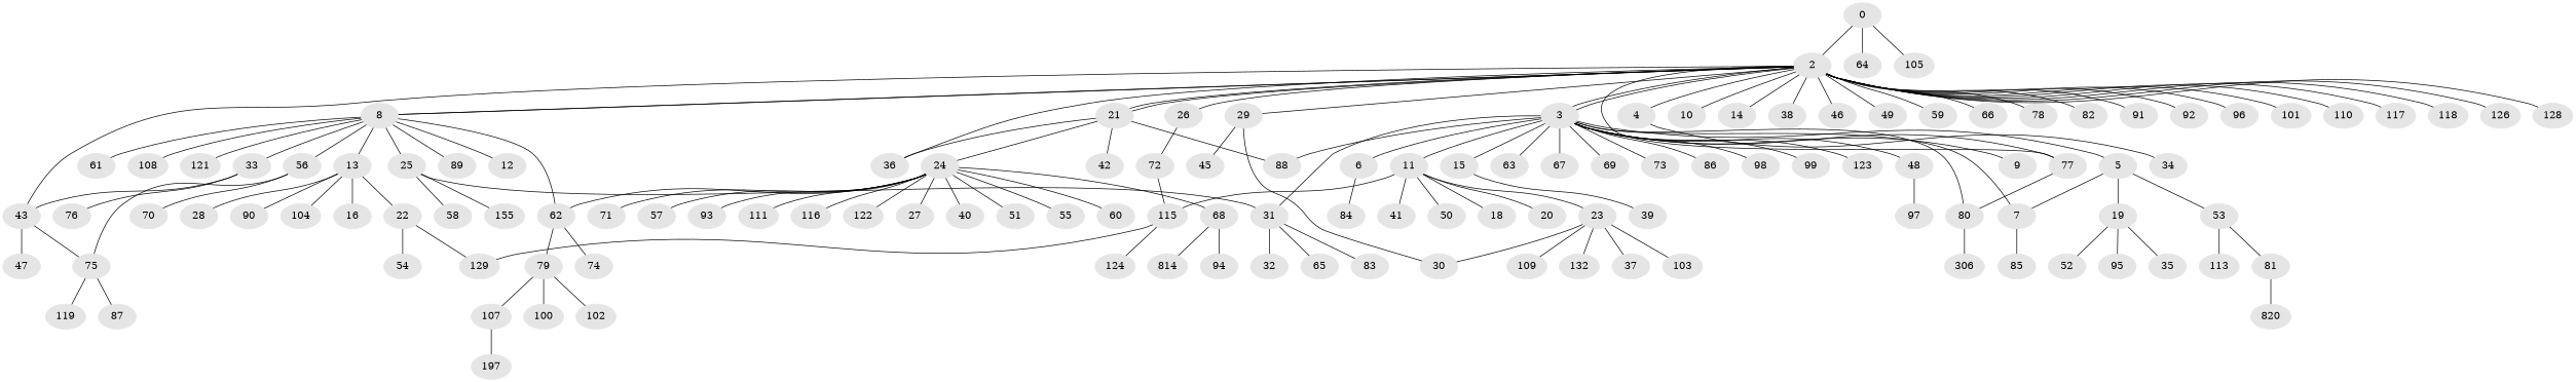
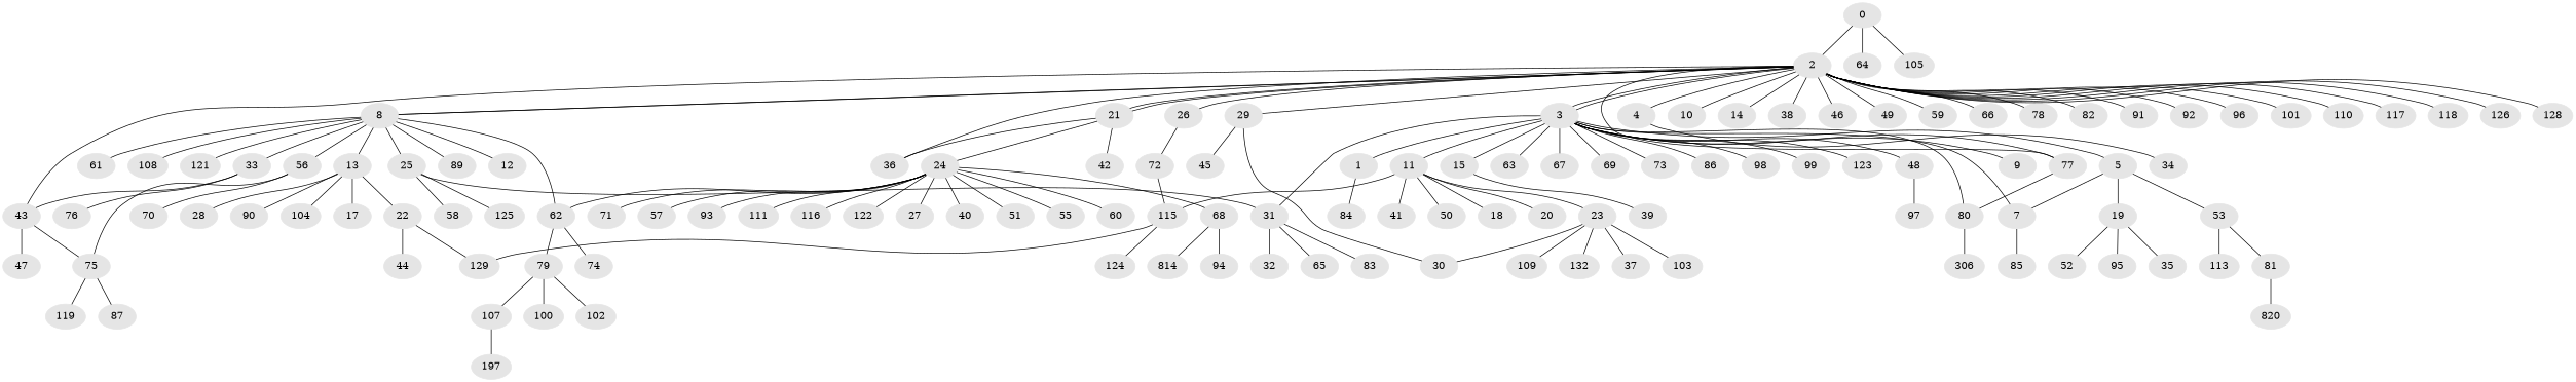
  graph {
    node [color=gray90 style=filled]
    n1 [label=0]
    2
    64
    105
    3
    4
    8
    10
    14
    21
    26
    29
    36
    38
    43
    46
    49
    59
    66
    77
    78
    82
    91
    92
    96
    101
    110
    117
    118
    126
    128
    5
-   6
+   6 [label=1]
    7
    9
    11
    15
    31
    48
    63
    67
    69
    73
    86
-   88
    98
    99
    123
    80
    34
    89
    12
    13
    25
    33
    56
    61
    62
    108
    121
    24
    42
    72
    30
    45
    47
    75
    19
    53
    84
    85
    18
    20
    23
    41
    50
    115
    39
    32
    65
    83
    97
    35
    52
    95
    81
    113
-   16
+   16 [label=17]
    22
    28
    90
    104
    58
-   125 [label=155]
+   125
    76
    70
    74
    79
    68
    94
    n101 [label=814]
    37
    103
    109
    n105 [label=132]
    129
    124
-   54
+   54 [label=44]
    27
    40
    51
    55
    57
    60
    71
    93
    111
    116
    122
    87
    119
    n122 [label=820]
    100
    102
    107
    n126 [label=306]
    n127 [label=197]
    n1 -- 2
    n1 -- 64
    n1 -- 105
    2 -- 3
    2 -- 3
    2 -- 4
    2 -- 8
    2 -- 8
    2 -- 10
    2 -- 14
    2 -- 21
    2 -- 21
    2 -- 26
    2 -- 29
    2 -- 36
    2 -- 38
    2 -- 43
    2 -- 46
    2 -- 49
    2 -- 59
    2 -- 66
    2 -- 77
    2 -- 78
    2 -- 82
    2 -- 91
    2 -- 92
    2 -- 96
    2 -- 101
    2 -- 110
    2 -- 117
    2 -- 118
    2 -- 126
    2 -- 128
    3 -- 77
    3 -- 5
    3 -- 6
    3 -- 7
    3 -- 9
    3 -- 11
    3 -- 15
    3 -- 31
    3 -- 48
    3 -- 63
    3 -- 67
    3 -- 69
    3 -- 73
    3 -- 86
-   3 -- 88
    3 -- 98
    3 -- 99
    3 -- 123
    3 -- 80
    4 -- 34
    8 -- 89
    8 -- 12
    8 -- 13
    8 -- 25
    8 -- 33
    8 -- 56
    8 -- 61
    8 -- 62
    8 -- 108
    8 -- 121
    21 -- 36
-   21 -- 88
    21 -- 24
    21 -- 42
    26 -- 72
    29 -- 30
    29 -- 45
    43 -- 47
    43 -- 75
    77 -- 80
    5 -- 7
    5 -- 19
    5 -- 53
    6 -- 84
    7 -- 85
    11 -- 18
    11 -- 20
    11 -- 23
    11 -- 41
    11 -- 50
    11 -- 115
    15 -- 39
    31 -- 32
    31 -- 65
    31 -- 83
    48 -- 97
    80 -- n126
    13 -- 16
    13 -- 22
    13 -- 28
    13 -- 90
    13 -- 104
    25 -- 31
    25 -- 58
    25 -- 125
    33 -- 43
    33 -- 76
    56 -- 75
    56 -- 70
    62 -- 74
    62 -- 79
    24 -- 62
    24 -- 68
    24 -- 27
    24 -- 40
    24 -- 51
    24 -- 55
    24 -- 57
    24 -- 60
    24 -- 71
    24 -- 93
    24 -- 111
    24 -- 116
    24 -- 122
    72 -- 115
    75 -- 87
    75 -- 119
    19 -- 35
    19 -- 52
    19 -- 95
    53 -- 81
    53 -- 113
    23 -- 30
    23 -- 37
    23 -- 103
    23 -- 109
    23 -- n105
    115 -- 129
    115 -- 124
    81 -- n122
    22 -- 129
    22 -- 54
    79 -- 100
    79 -- 102
    79 -- 107
    68 -- 94
    68 -- n101
    107 -- n127
  }
